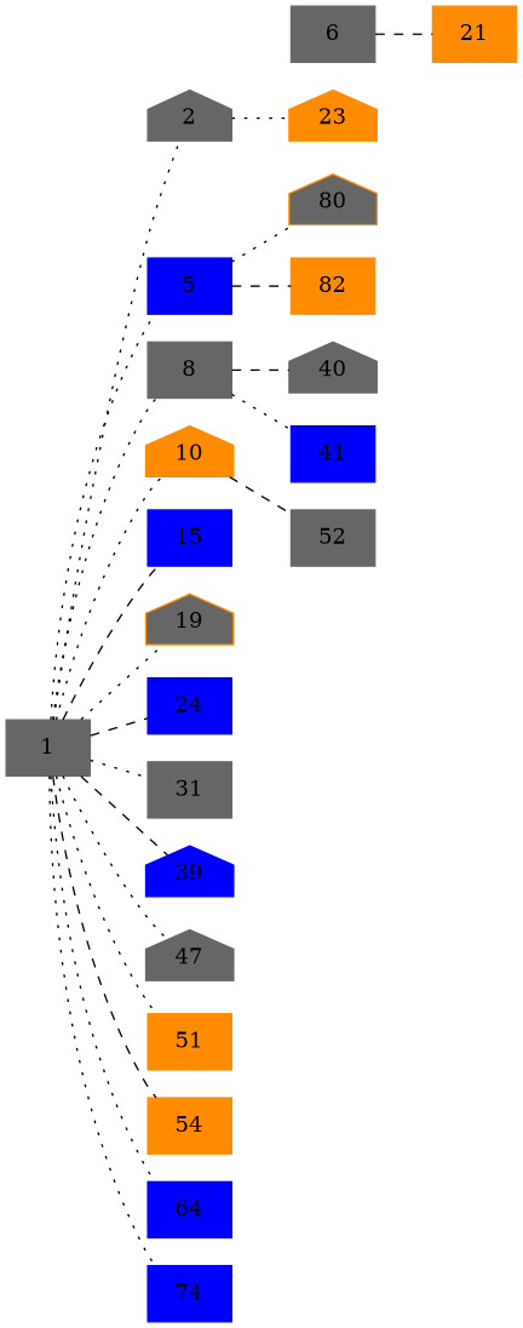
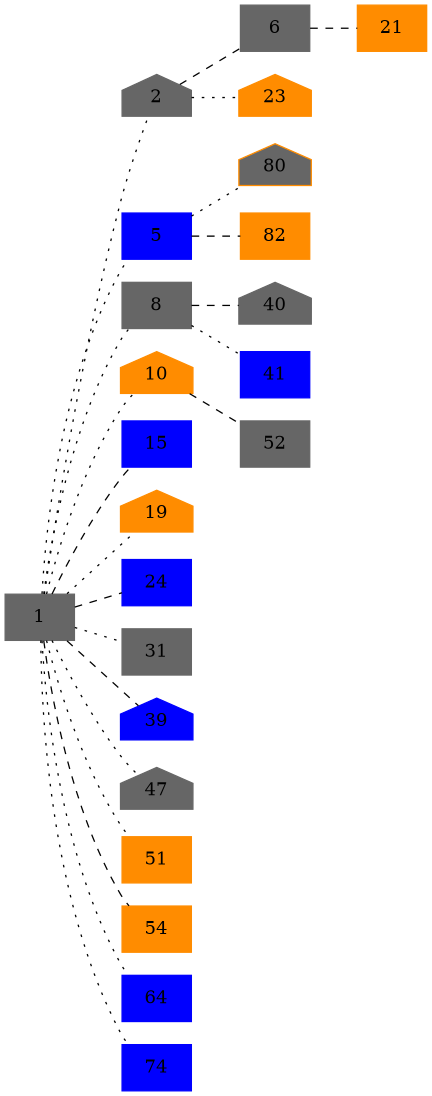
  graph {
    rankdir=LR
    node [color=gray40 shape=box style=filled]
    edge [style=dotted]
    1 [super="+3+4+13+27+37+9"]
    2 [shape=house super="+50"]
    5 [color=blue super="+28+7"]
    8 [super="+26+16+76+62"]
    10 [color=darkorange shape=house super="+42+11"]
    15 [color=blue super="+30"]
-   19 [color=darkorange shape=house fillcolor=gray40]
+   19 [color=darkorange shape=house]
    24 [color=blue]
    31 [super="+48"]
    39 [color=blue shape=house super="+81+78"]
    47 [shape=house]
    51 [color=darkorange super="+83"]
    54 [color=darkorange]
    64 [color=blue super="+69"]
    74 [color=blue]
    6 [super="+12"]
    23 [color=darkorange shape=house super="+59+33+38"]
    80 [color=darkorange fillcolor=gray40 shape=house]
    82 [color=darkorange]
    40 [shape=house super="+72"]
    41 [color=blue]
    52
    21 [color=darkorange]
    1 -- 2
    1 -- 5
    1 -- 8
    1 -- 10
    1 -- 15 [style=dashed]
    1 -- 19
    1 -- 24 [style=dashed]
    1 -- 31
    1 -- 39 [style=dashed]
    1 -- 47
    1 -- 51
    1 -- 54 [style=dashed]
    1 -- 64
    1 -- 74
+   2 -- 6 [style=dashed]
    2 -- 23
    5 -- 80
    5 -- 82 [style=dashed]
    8 -- 40 [style=dashed]
    8 -- 41
    10 -- 52 [style=dashed]
    6 -- 21 [style=dashed]
  }
